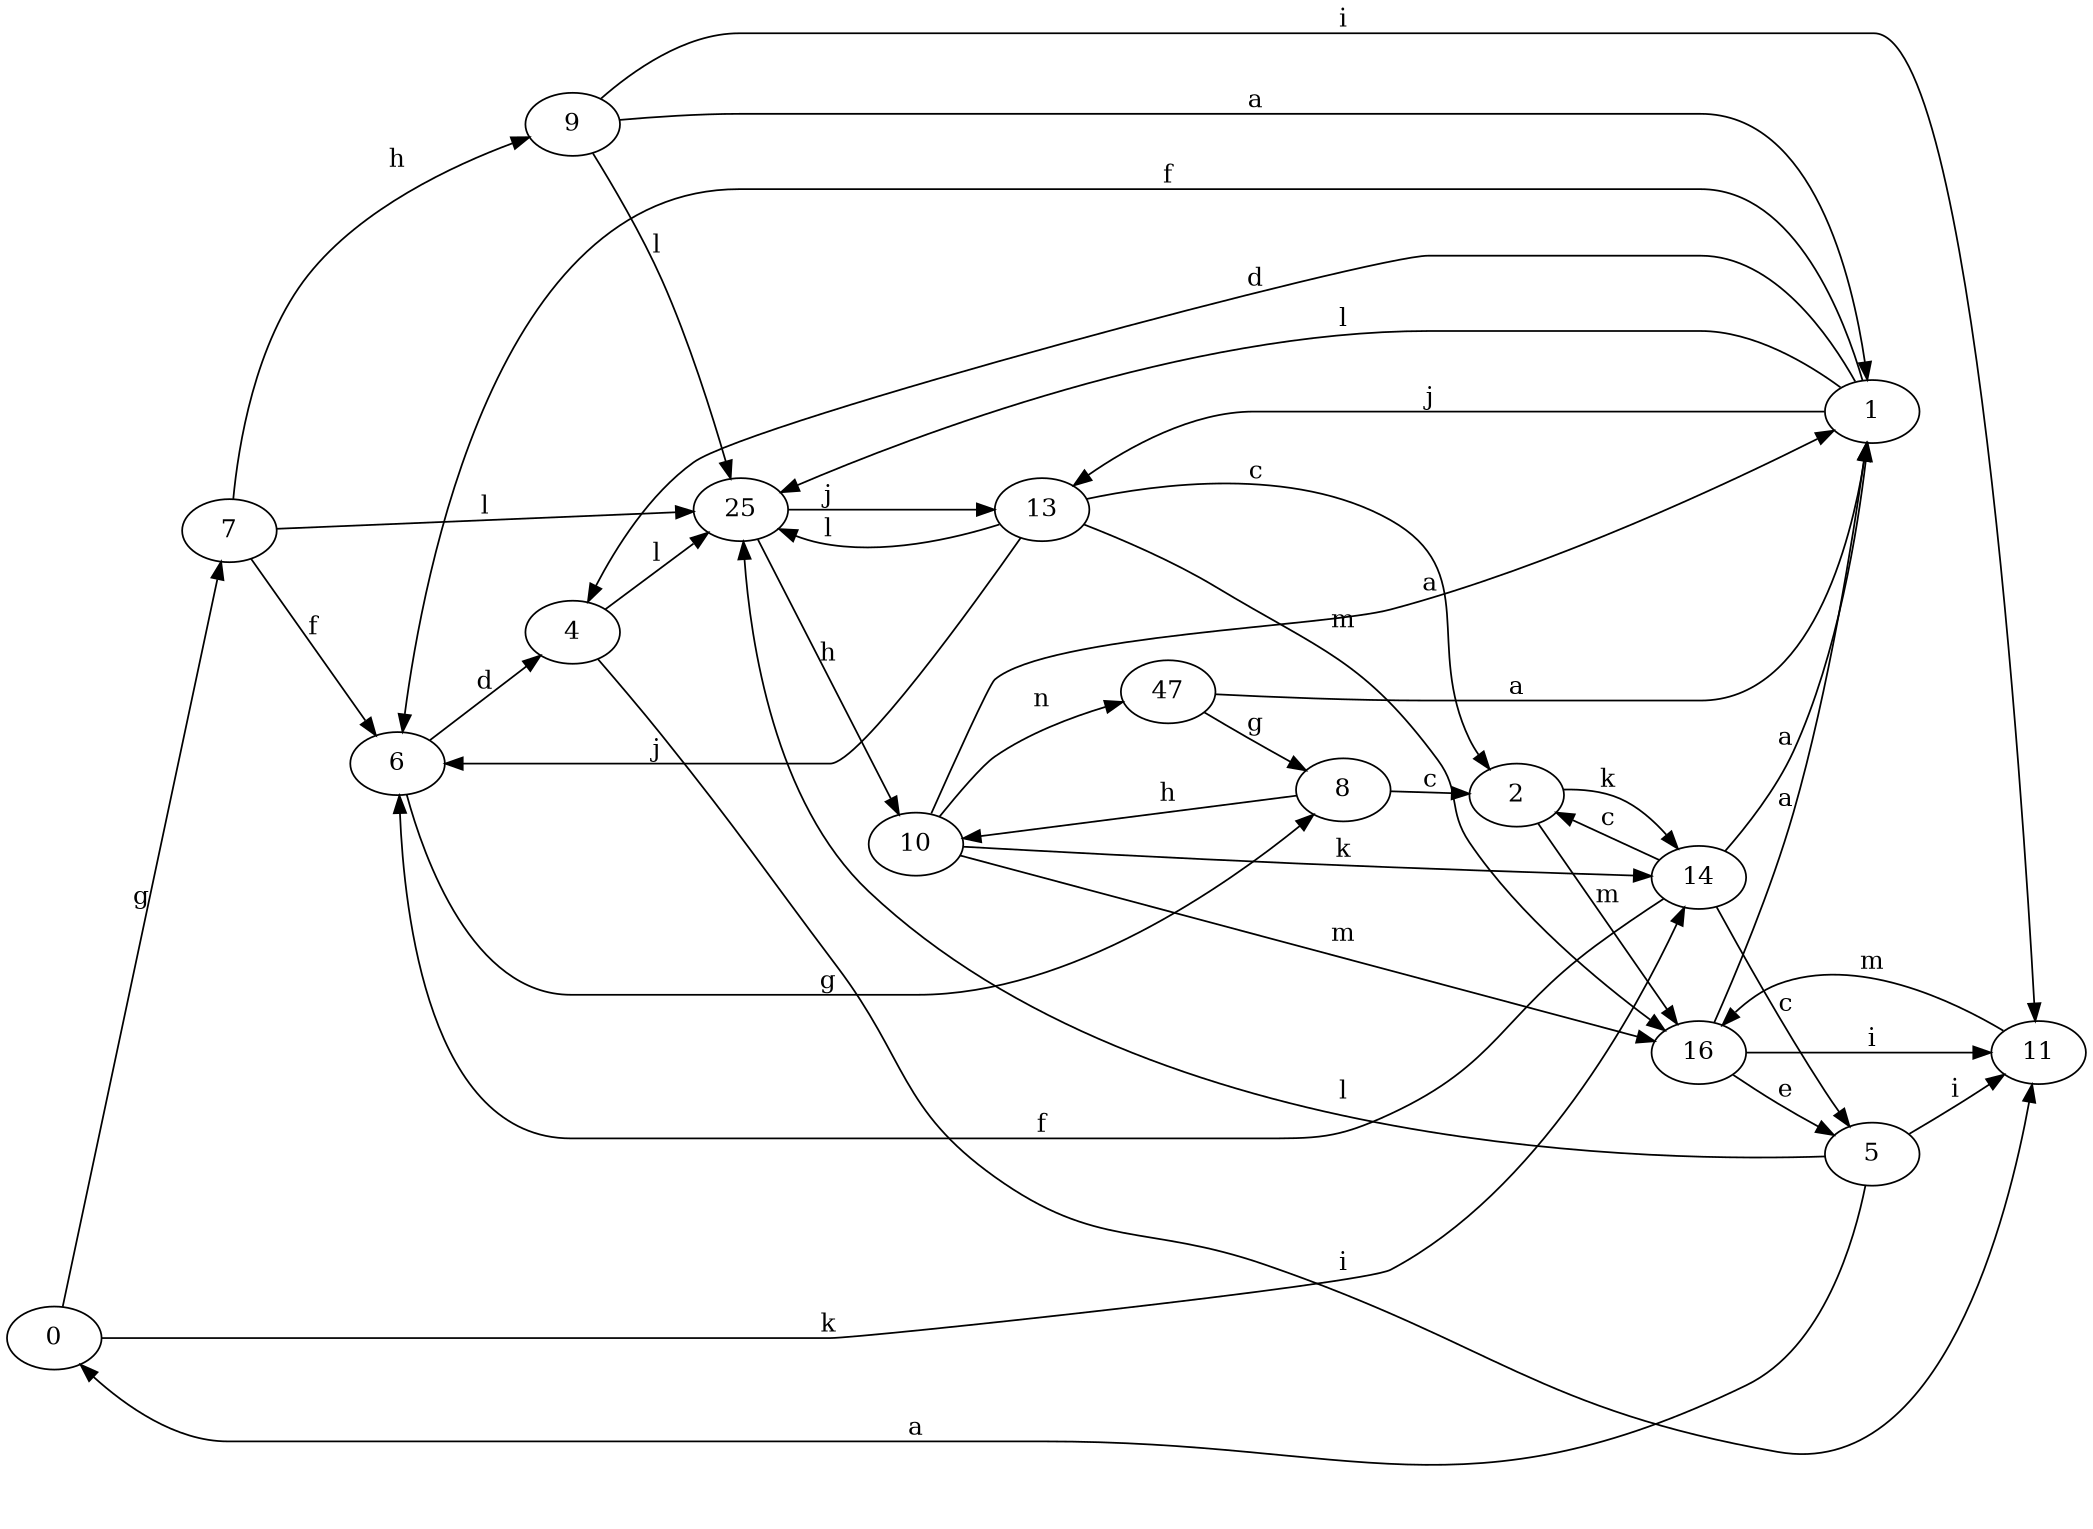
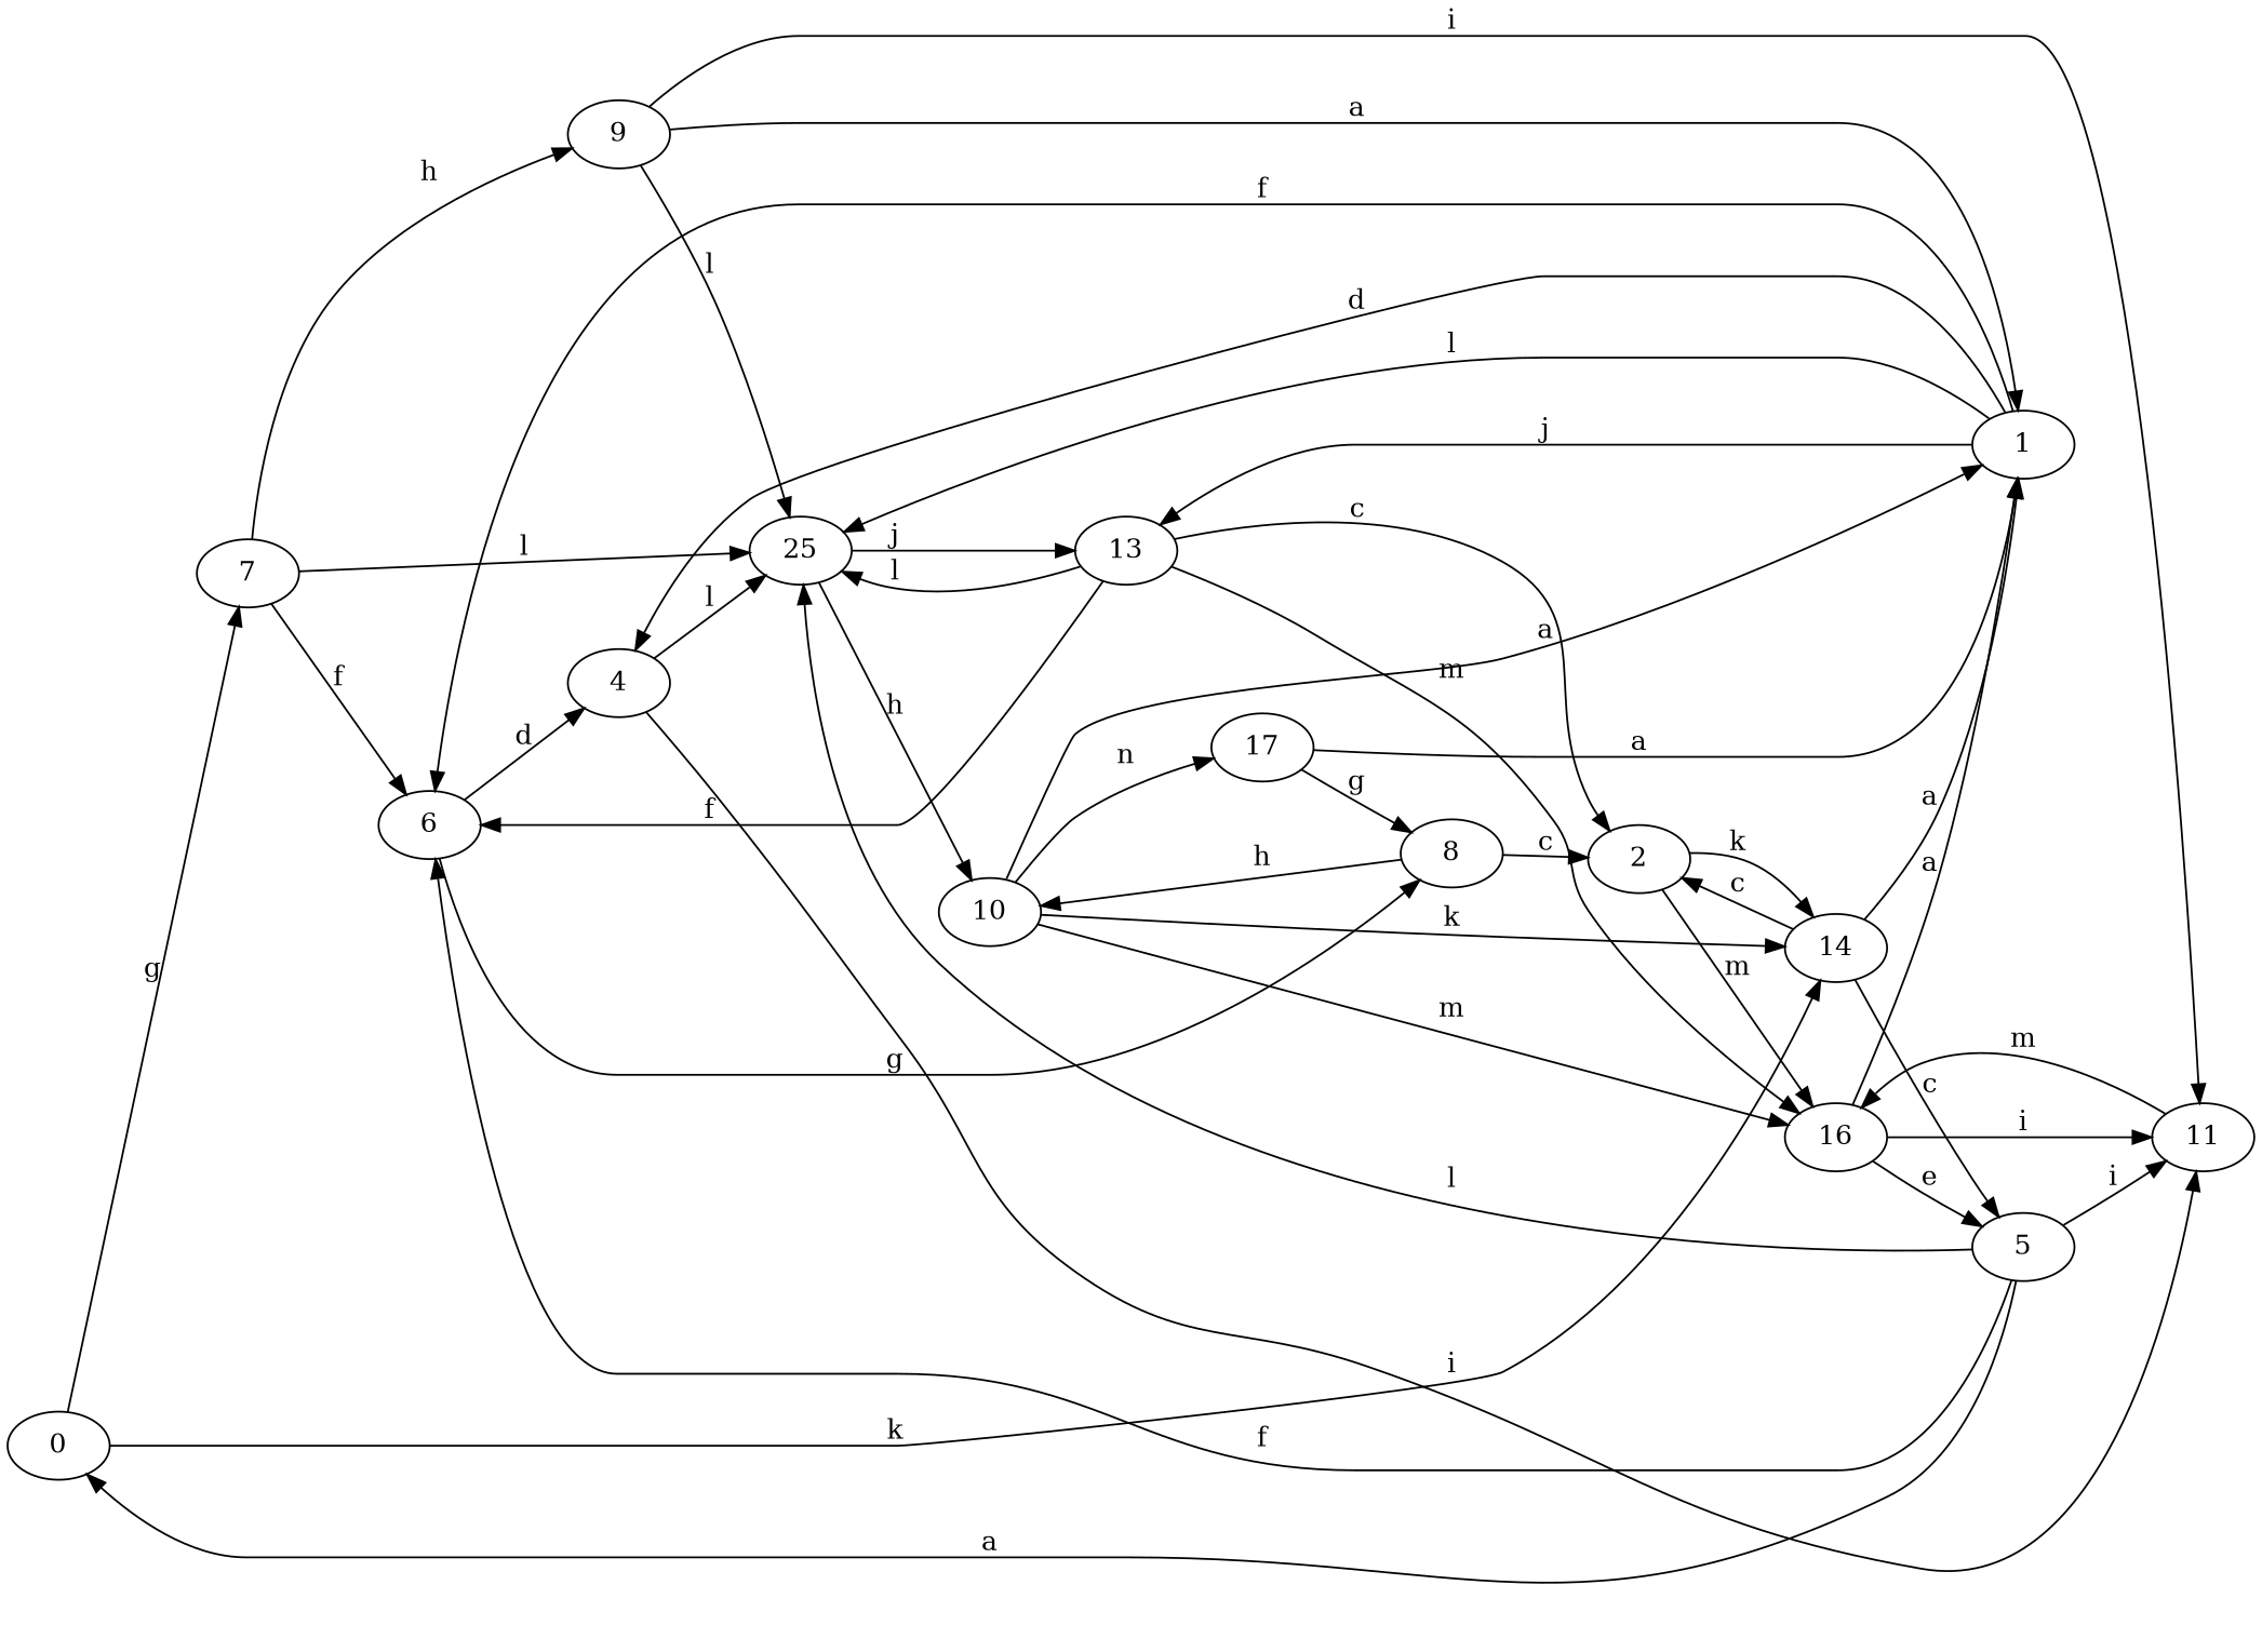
  strict digraph {
    rankdir=LR
    0
    7
    14
    6
    n5 [label=25]
    9
    1
    2
    5
    4
    13
    11
    8
    16
    10
-   17 [label=47]
+   17
    0 -> 7 [label=g]
    0 -> 14 [label=k]
    7 -> 6 [label=f]
    7 -> n5 [label=l]
    7 -> 9 [label=h]
    14 -> 1 [label=a]
    14 -> 2 [label=c]
    14 -> 5 [label=c]
    6 -> 4 [label=d]
    6 -> 8 [label=g]
    n5 -> 13 [label=j]
    n5 -> 10 [label=h]
    9 -> n5 [label=l]
    9 -> 1 [label=a]
    9 -> 11 [label=i]
    1 -> 6 [label=f]
    1 -> n5 [label=l]
    1 -> 4 [label=d]
    1 -> 13 [label=j]
    2 -> 14 [label=k]
    2 -> 16 [label=m]
    5 -> 0 [label=a]
-   14 -> 6 [label=f]
+   5 -> 6 [label=f]
    5 -> n5 [label=l]
    5 -> 11 [label=i]
    4 -> n5 [label=l]
    4 -> 11 [label=i]
-   13 -> 6 [label=j]
+   13 -> 6 [label=f]
    13 -> n5 [label=l]
    13 -> 2 [label=c]
    13 -> 16 [label=m]
    11 -> 16 [label=m]
    8 -> 2 [label=c]
    8 -> 10 [label=h]
    16 -> 1 [label=a]
    16 -> 5 [label=e]
    16 -> 11 [label=i]
    10 -> 14 [label=k]
    10 -> 1 [label=a]
    10 -> 16 [label=m]
    10 -> 17 [label=n]
    17 -> 1 [label=a]
    17 -> 8 [label=g]
  }
